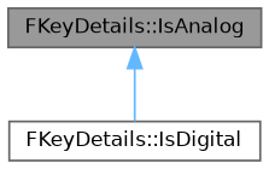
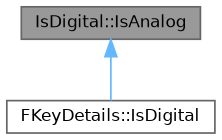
  digraph {
    rankdir=TB
    node [fontname=Helvetica fontsize=10 shape=box style=filled]
-   n1 [color=gray40 fillcolor=grey60 fontcolor=black height=0.2 label="FKeyDetails::IsAnalog" width=0.4]
+   n1 [color=gray40 fillcolor=grey60 fontcolor=black height=0.2 label="IsDigital::IsAnalog" width=0.4]
    n2 [color=grey40 fillcolor=white height=0.2 label="FKeyDetails::IsDigital" width=0.4]
    n1 -> n2 [color=steelblue1 dir=back fontname=Helvetica fontsize=10 labelfontname=Helvetica labelfontsize=10 style=solid]
  }
